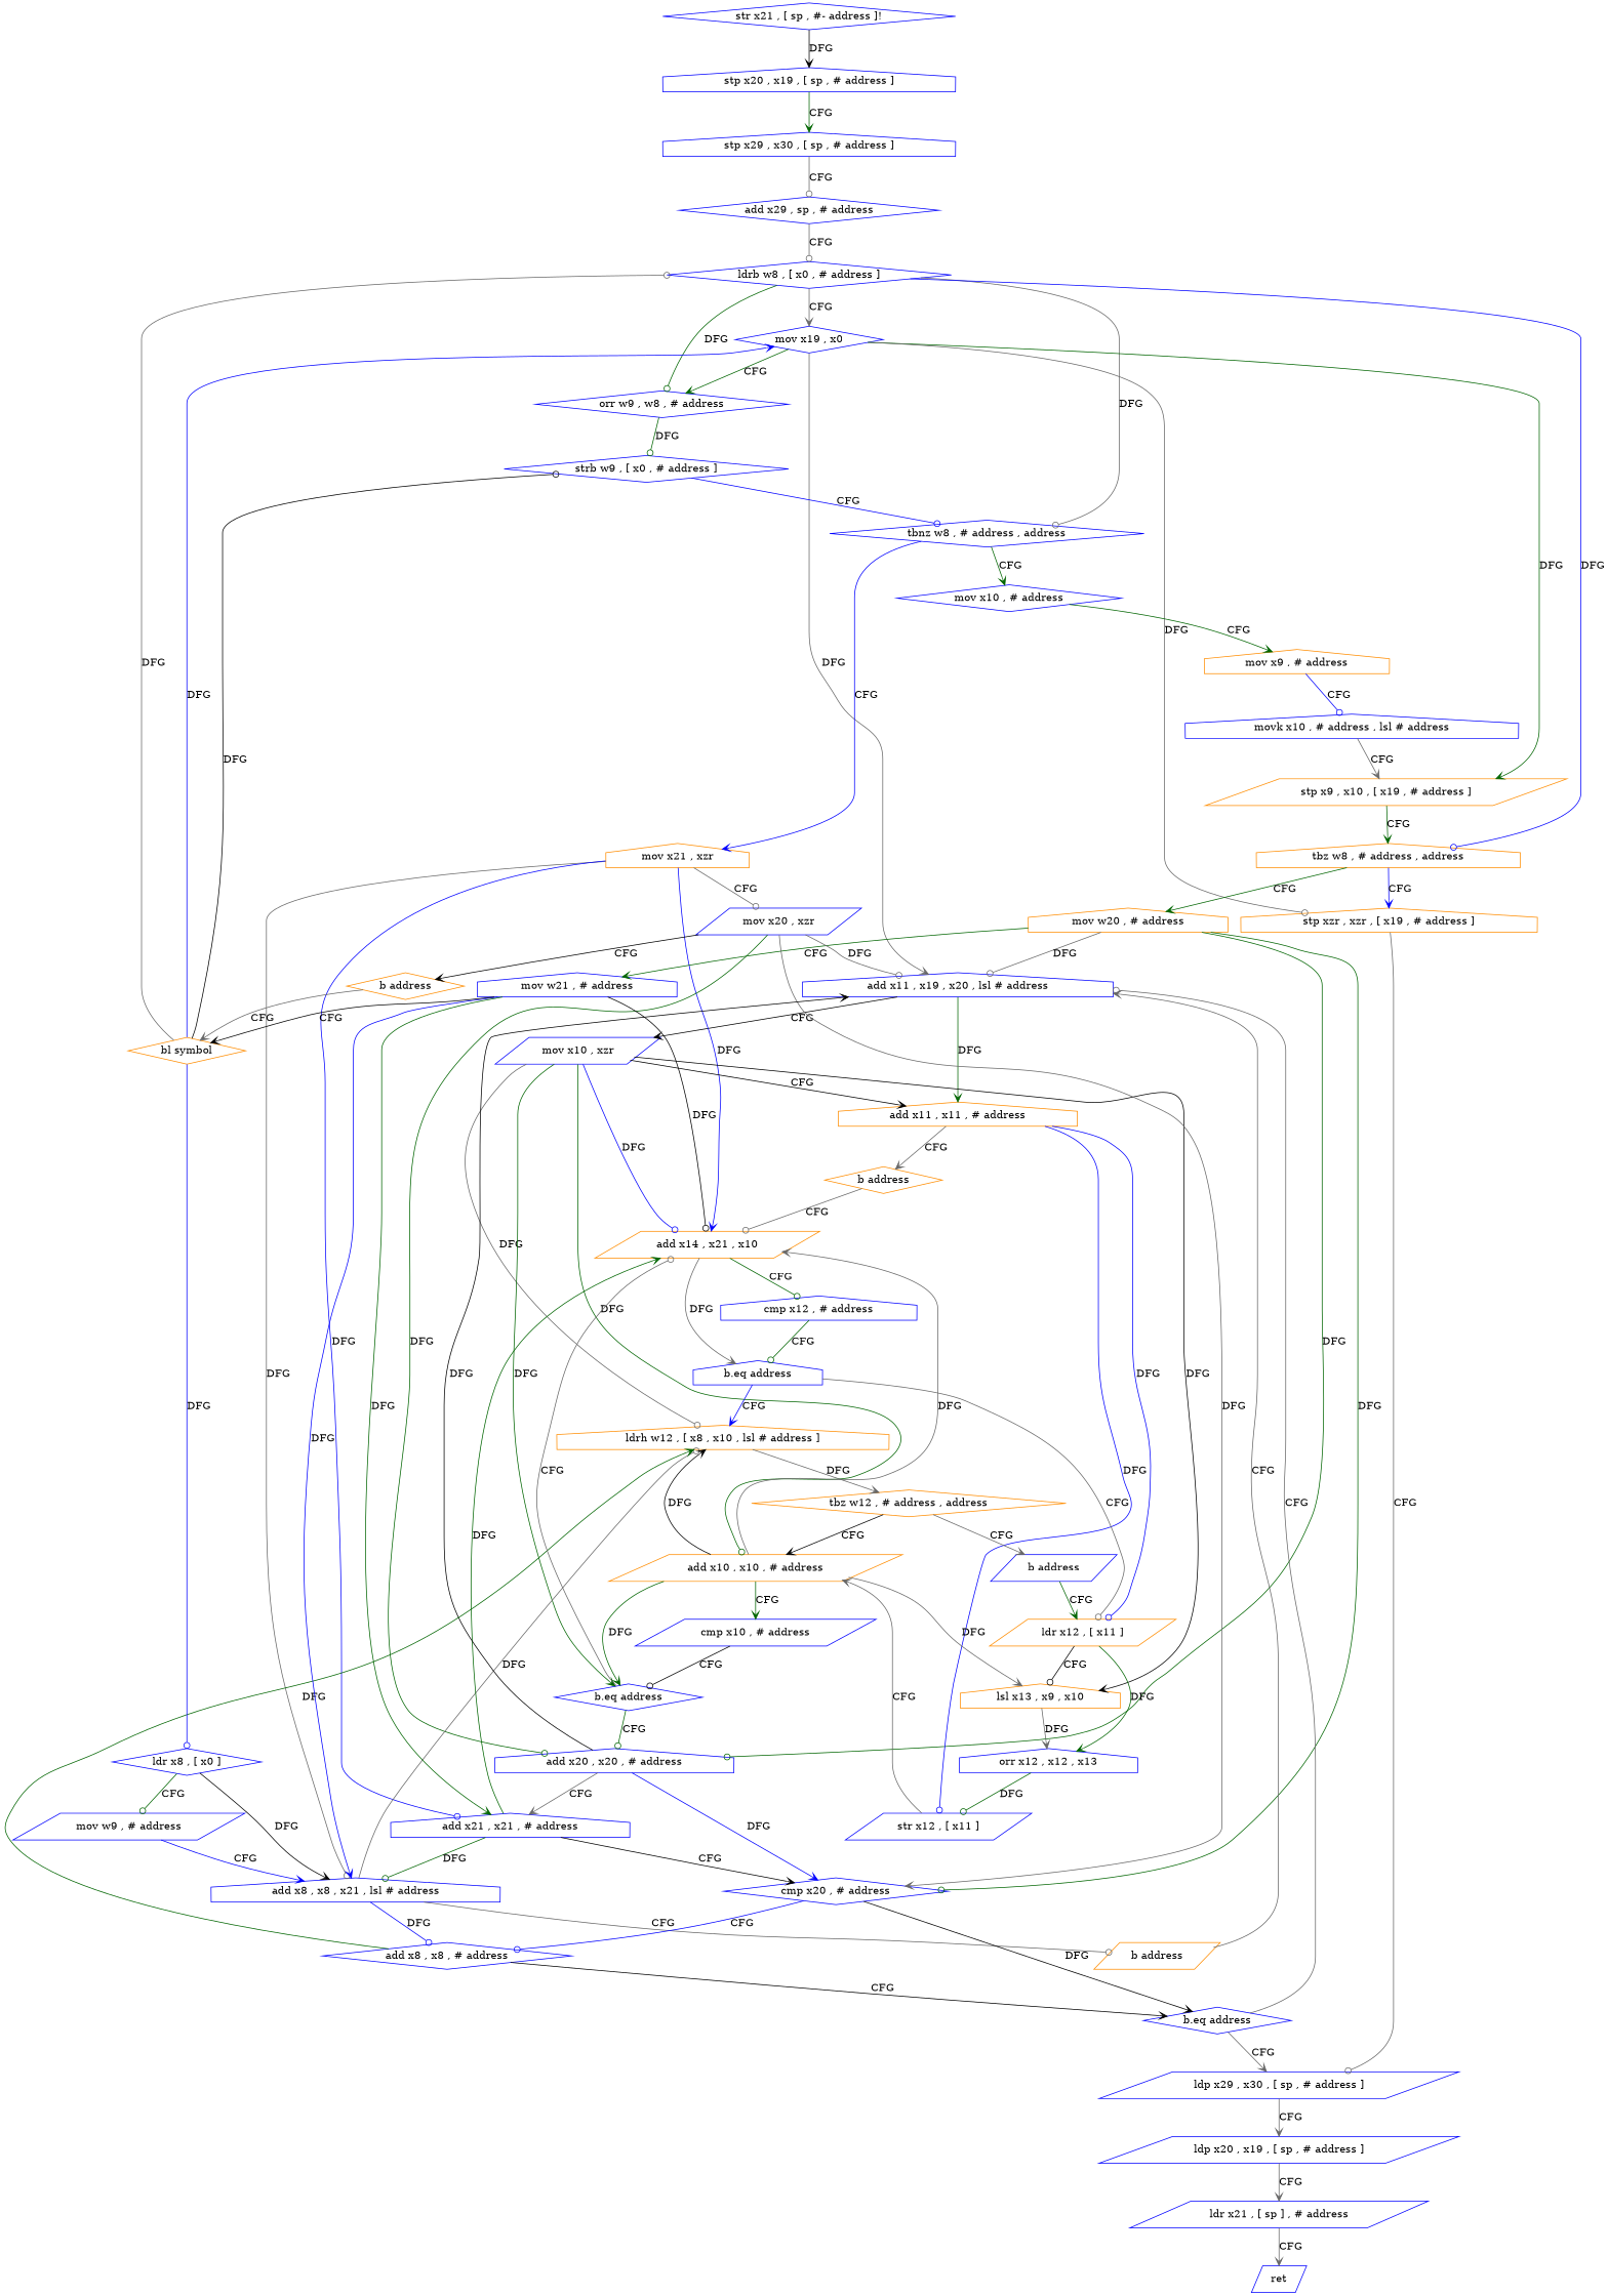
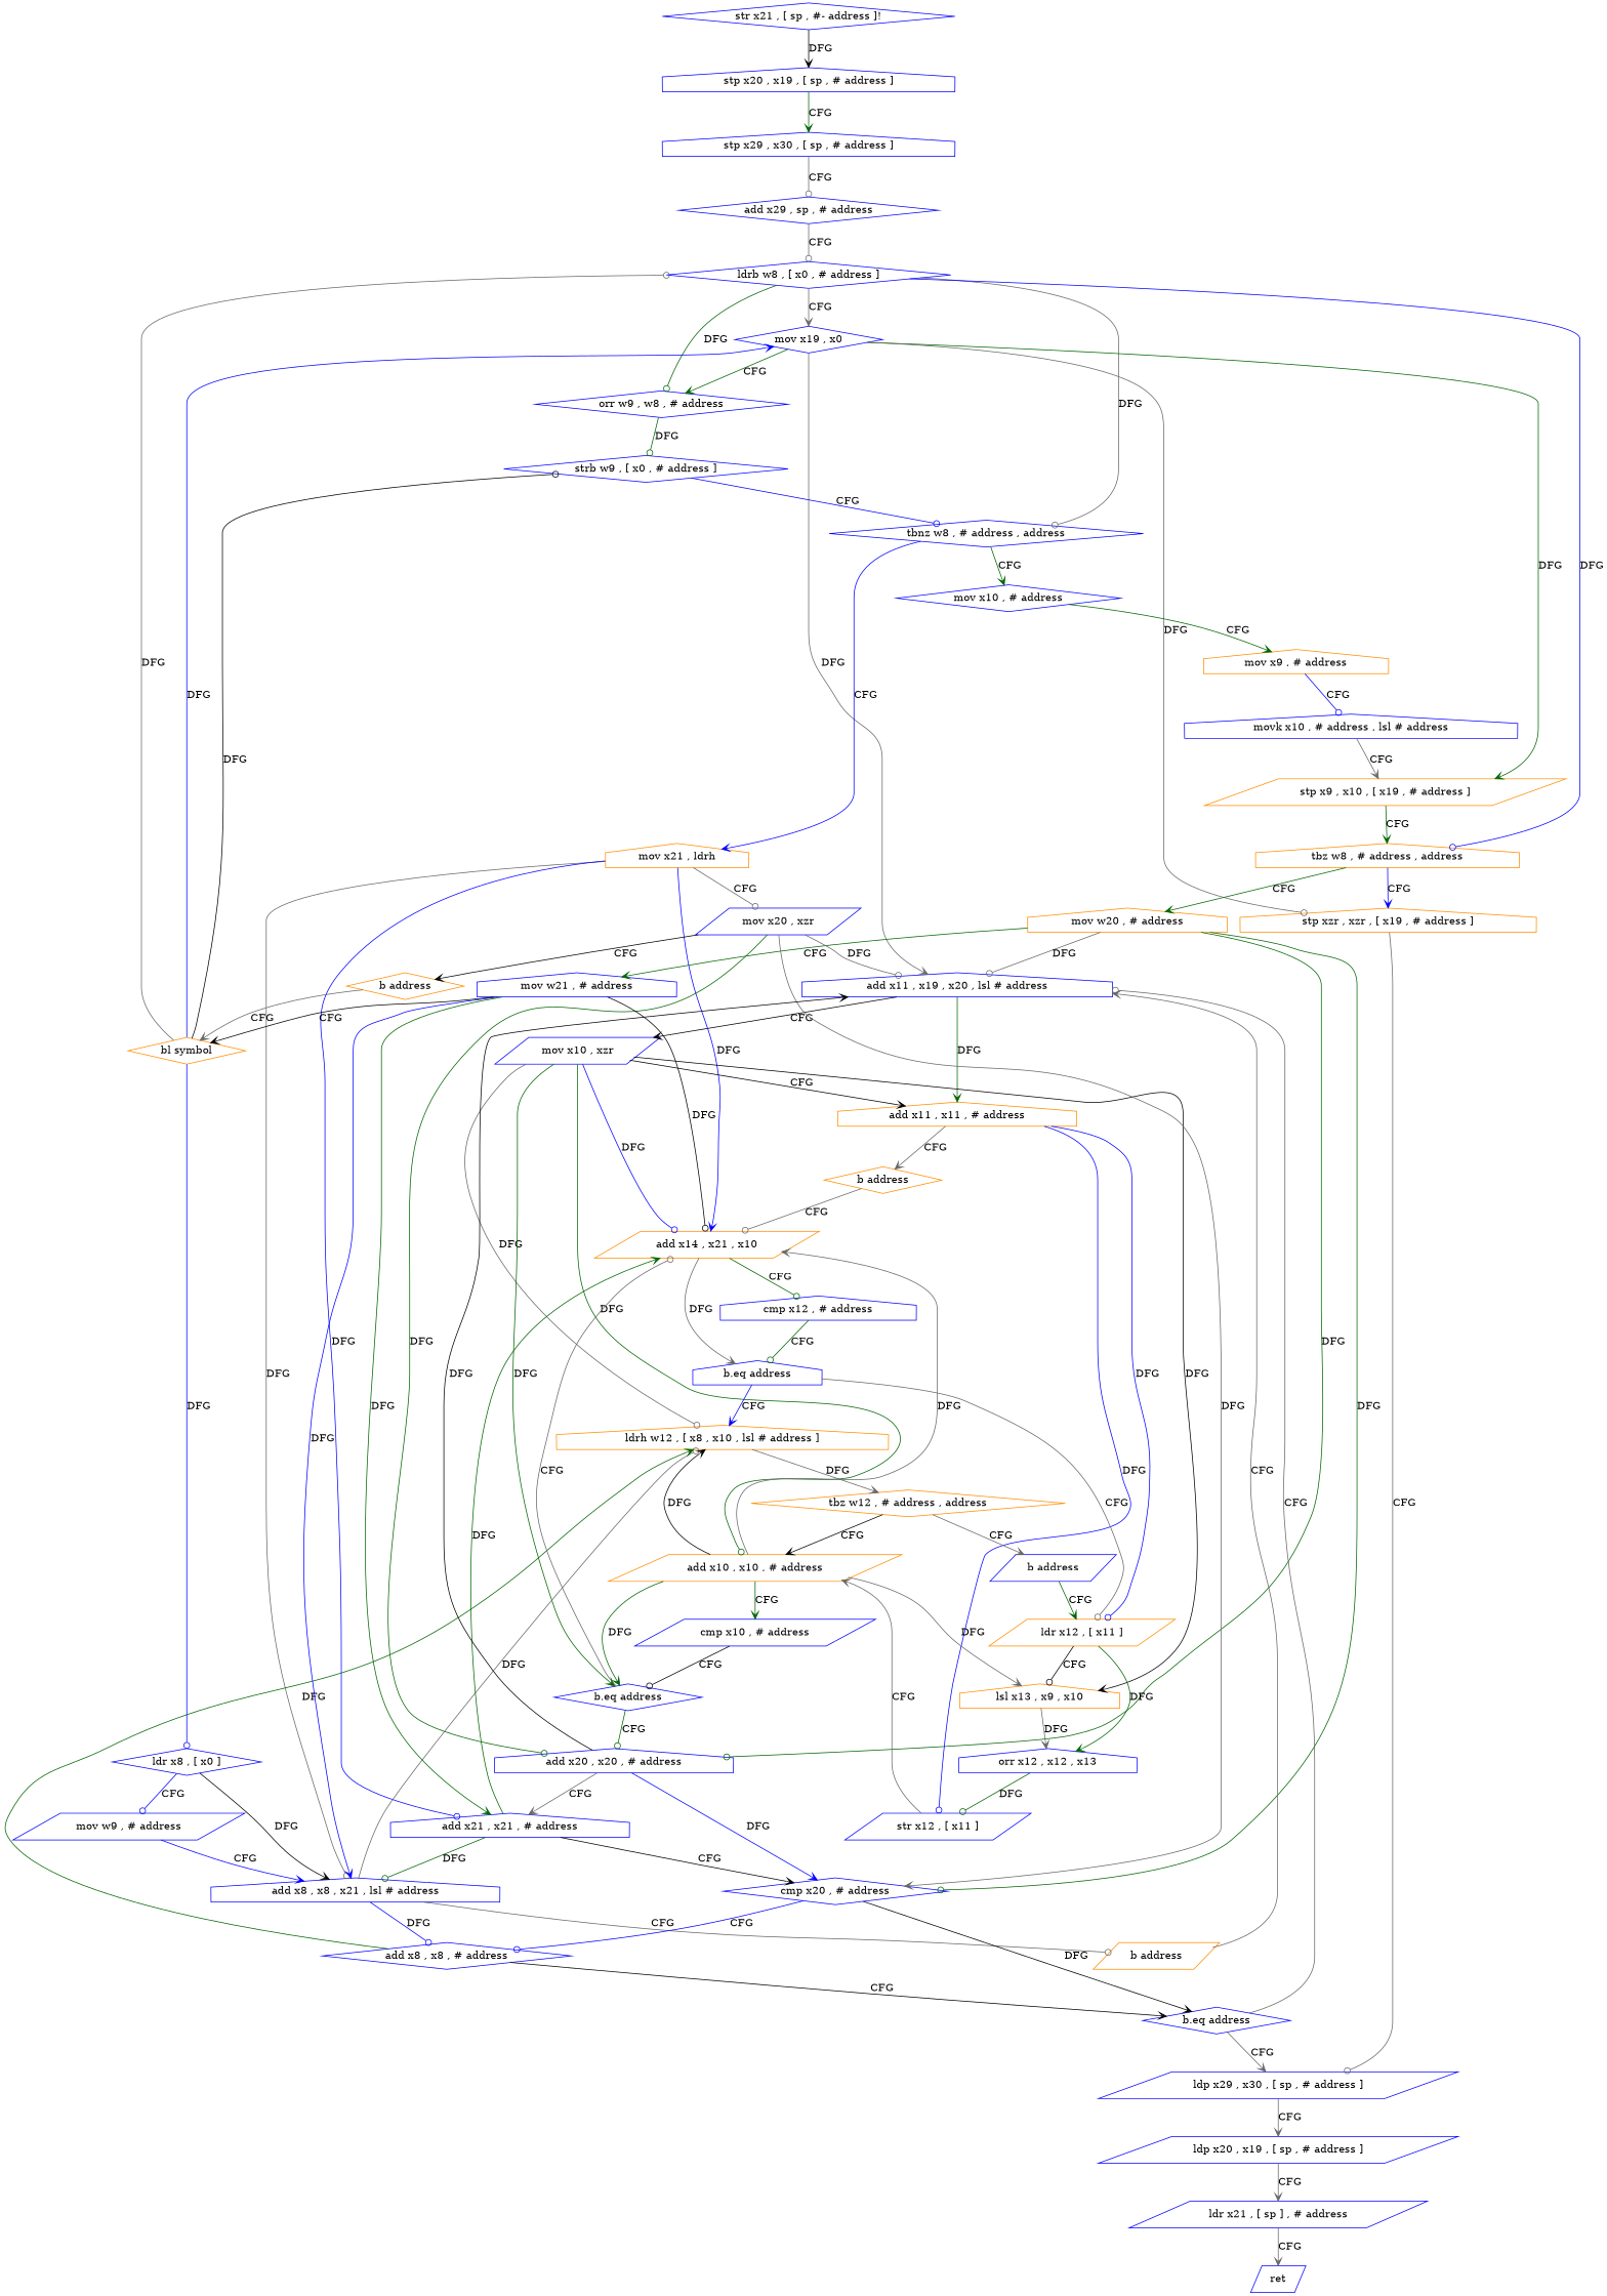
  digraph {
    node [color=blue shape=house]
    edge [arrowhead=vee color=gray40]
    n1 [label="str x21 , [ sp , #- address ]!" shape=diamond]
    n2 [label="stp x20 , x19 , [ sp , # address ]"]
    n3 [label="stp x29 , x30 , [ sp , # address ]"]
    n4 [label="add x29 , sp , # address" shape=diamond]
    n5 [label="ldrb w8 , [ x0 , # address ]" shape=diamond]
    n6 [label="mov x19 , x0" shape=diamond]
    n7 [label="orr w9 , w8 , # address" shape=diamond]
    n8 [label="tbnz w8 , # address , address" shape=diamond]
    n9 [color=darkorange label="tbz w8 , # address , address"]
    n10 [color=darkorange label="stp x9 , x10 , [ x19 , # address ]" shape=parallelogram]
    n11 [color=darkorange label="stp xzr , xzr , [ x19 , # address ]"]
    n12 [label="add x11 , x19 , x20 , lsl # address"]
    n13 [label="strb w9 , [ x0 , # address ]" shape=diamond]
-   n14 [color=darkorange label="mov x21 , xzr"]
+   n14 [color=darkorange label="mov x21 , ldrh"]
    n15 [label="mov x10 , # address" shape=diamond]
    n16 [color=darkorange label="mov w20 , # address"]
    n17 [label="ldp x29 , x30 , [ sp , # address ]" shape=parallelogram]
    n18 [label="mov x10 , xzr" shape=parallelogram]
    n19 [color=darkorange label="add x11 , x11 , # address"]
    n20 [label="mov x20 , xzr" shape=parallelogram]
    n21 [label="add x8 , x8 , x21 , lsl # address"]
    n22 [color=darkorange label="add x14 , x21 , x10" shape=parallelogram]
    n23 [label="add x21 , x21 , # address"]
    n24 [color=darkorange label="mov x9 , # address"]
    n25 [color=darkorange label="b address" shape=diamond]
    n26 [label="add x20 , x20 , # address"]
    n27 [label="cmp x20 , # address" shape=diamond]
    n28 [color=darkorange label="b address" shape=parallelogram]
    n29 [color=darkorange label="ldrh w12 , [ x8 , x10 , lsl # address ]"]
    n30 [label="add x8 , x8 , # address" shape=diamond]
    n31 [label="cmp x12 , # address"]
    n32 [label="b.eq address"]
    n33 [label="movk x10 , # address , lsl # address"]
    n34 [color=darkorange label="bl symbol" shape=diamond]
    n35 [label="b.eq address" shape=diamond]
    n36 [label="ldr x8 , [ x0 ]" shape=diamond]
    n37 [label="mov w9 , # address" shape=parallelogram]
    n38 [label="mov w21 , # address"]
    n39 [label="ldp x20 , x19 , [ sp , # address ]" shape=parallelogram]
    n40 [color=darkorange label="tbz w12 , # address , address" shape=diamond]
    n41 [color=darkorange label="lsl x13 , x9 , x10"]
    n42 [color=darkorange label="add x10 , x10 , # address" shape=parallelogram]
    n43 [label="b.eq address" shape=diamond]
    n44 [color=darkorange label="b address" shape=diamond]
    n45 [color=darkorange label="ldr x12 , [ x11 ]" shape=parallelogram]
    n46 [label="str x12 , [ x11 ]" shape=parallelogram]
    n47 [label="ldr x21 , [ sp ] , # address" shape=parallelogram]
    n48 [label="orr x12 , x12 , x13"]
    n49 [label="cmp x10 , # address" shape=parallelogram]
    n50 [label="b address" shape=parallelogram]
    n51 [label=ret shape=parallelogram]
    n1 -> n2 [color=black label=DFG]
    n2 -> n3 [color=darkgreen label=CFG]
    n3 -> n4 [arrowhead=odot label=CFG]
    n4 -> n5 [arrowhead=odot label=CFG]
    n5 -> n6 [label=CFG]
    n5 -> n7 [arrowhead=odot color=darkgreen label=DFG]
    n5 -> n8 [arrowhead=odot label=DFG]
    n5 -> n9 [arrowhead=odot color=blue label=DFG]
    n6 -> n7 [color=darkgreen label=CFG]
    n6 -> n10 [color=darkgreen label=DFG]
    n6 -> n11 [arrowhead=odot label=DFG]
    n6 -> n12 [label=DFG]
    n7 -> n13 [arrowhead=odot color=darkgreen label=DFG]
    n8 -> n14 [color=blue label=CFG]
    n8 -> n15 [color=darkgreen label=CFG]
    n9 -> n11 [color=blue label=CFG]
    n9 -> n16 [color=darkgreen label=CFG]
    n10 -> n9 [color=darkgreen label=CFG]
    n11 -> n17 [arrowhead=odot label=CFG]
    n12 -> n18 [color=black label=CFG]
    n12 -> n19 [color=darkgreen label=DFG]
    n13 -> n8 [arrowhead=odot color=blue label=CFG]
    n14 -> n20 [arrowhead=odot label=CFG]
    n14 -> n21 [arrowhead=odot label=DFG]
    n14 -> n22 [color=blue label=DFG]
    n14 -> n23 [arrowhead=odot color=blue label=DFG]
    n15 -> n24 [color=darkgreen label=CFG]
    n16 -> n12 [arrowhead=odot label=DFG]
    n16 -> n26 [arrowhead=odot color=darkgreen label=DFG]
    n16 -> n27 [arrowhead=odot color=darkgreen label=DFG]
    n16 -> n38 [color=darkgreen label=CFG]
    n17 -> n39 [label=CFG]
    n18 -> n19 [color=black label=CFG]
    n18 -> n22 [arrowhead=odot color=blue label=DFG]
    n18 -> n29 [arrowhead=odot label=DFG]
    n18 -> n41 [color=black label=DFG]
    n18 -> n42 [arrowhead=odot color=darkgreen label=DFG]
    n18 -> n43 [color=darkgreen label=DFG]
    n19 -> n44 [label=CFG]
    n19 -> n45 [arrowhead=odot color=blue label=DFG]
    n19 -> n46 [arrowhead=odot color=blue label=DFG]
    n20 -> n12 [arrowhead=odot label=DFG]
    n20 -> n25 [color=black label=CFG]
    n20 -> n26 [arrowhead=odot color=darkgreen label=DFG]
    n20 -> n27 [label=DFG]
    n21 -> n28 [arrowhead=odot label=CFG]
    n21 -> n29 [arrowhead=odot label=DFG]
    n21 -> n30 [arrowhead=odot color=blue label=DFG]
    n22 -> n31 [arrowhead=odot color=darkgreen label=CFG]
    n22 -> n32 [label=DFG]
    n23 -> n21 [arrowhead=odot color=darkgreen label=DFG]
    n23 -> n22 [color=darkgreen label=DFG]
    n23 -> n27 [color=black label=CFG]
    n24 -> n33 [arrowhead=odot color=blue label=CFG]
    n25 -> n34 [label=CFG]
    n26 -> n12 [color=black label=DFG]
    n26 -> n23 [label=CFG]
    n26 -> n27 [color=blue label=DFG]
    n27 -> n30 [arrowhead=odot color=blue label=CFG]
    n27 -> n35 [color=black label=DFG]
    n28 -> n12 [label=CFG]
    n29 -> n40 [label=DFG]
    n30 -> n29 [color=darkgreen label=DFG]
    n30 -> n35 [color=black label=CFG]
    n31 -> n32 [arrowhead=odot color=darkgreen label=CFG]
    n32 -> n29 [color=blue label=CFG]
    n32 -> n45 [arrowhead=odot label=CFG]
    n33 -> n10 [label=CFG]
    n34 -> n5 [arrowhead=odot label=DFG]
    n34 -> n6 [color=blue label=DFG]
    n34 -> n13 [arrowhead=odot color=black label=DFG]
    n34 -> n36 [arrowhead=odot color=blue label=DFG]
    n35 -> n12 [arrowhead=odot label=CFG]
    n35 -> n17 [label=CFG]
    n36 -> n21 [color=black label=DFG]
-   n36 -> n37 [arrowhead=odot color=darkgreen label=CFG]
+   n36 -> n37 [arrowhead=odot color=blue label=CFG]
    n37 -> n21 [color=blue label=CFG]
    n38 -> n21 [color=blue label=DFG]
    n38 -> n22 [arrowhead=odot color=black label=DFG]
    n38 -> n23 [color=darkgreen label=DFG]
    n38 -> n34 [color=black label=CFG]
    n39 -> n47 [label=CFG]
    n40 -> n42 [color=black label=CFG]
    n40 -> n50 [label=CFG]
    n41 -> n48 [label=DFG]
    n42 -> n22 [label=DFG]
    n42 -> n29 [color=black label=DFG]
    n42 -> n41 [label=DFG]
    n42 -> n43 [color=darkgreen label=DFG]
    n42 -> n49 [color=darkgreen label=CFG]
    n43 -> n22 [arrowhead=odot label=CFG]
    n43 -> n26 [arrowhead=odot color=darkgreen label=CFG]
    n44 -> n22 [arrowhead=odot label=CFG]
    n45 -> n41 [arrowhead=odot color=black label=CFG]
    n45 -> n48 [color=darkgreen label=DFG]
    n46 -> n42 [label=CFG]
    n47 -> n51 [label=CFG]
    n48 -> n46 [arrowhead=odot color=darkgreen label=DFG]
    n49 -> n43 [arrowhead=odot color=black label=CFG]
    n50 -> n45 [color=darkgreen label=CFG]
  }
